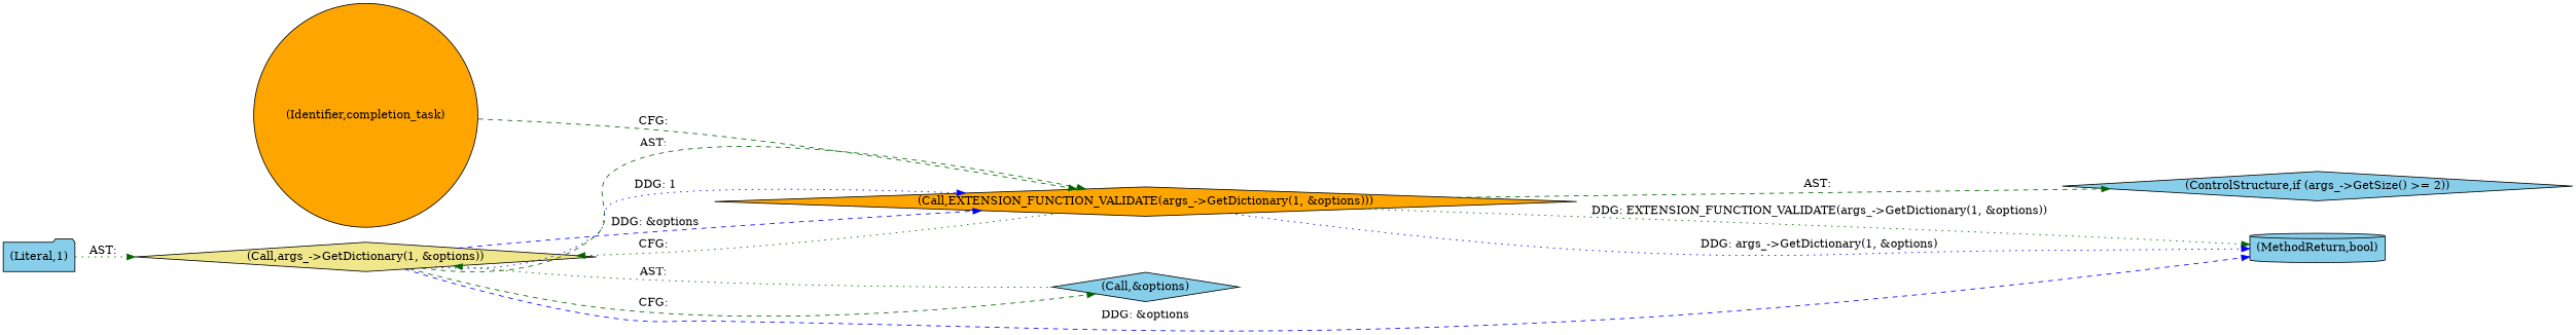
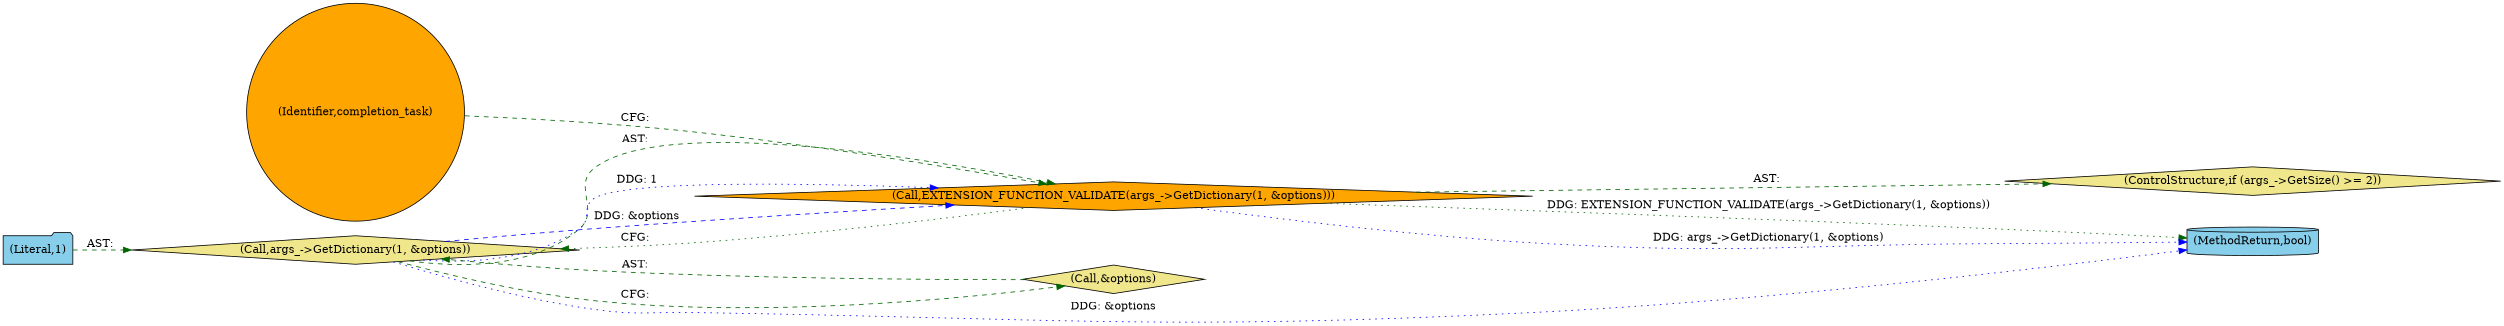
  digraph {
    rankdir=LR
    node [fillcolor=khaki shape=diamond style=filled]
    edge [color=darkgreen style=dashed]
    n1 [label="(Call,args_->GetDictionary(1, &options))"]
    n2 [fillcolor=orange label="(Call,EXTENSION_FUNCTION_VALIDATE(args_->GetDictionary(1, &options)))"]
    n3 [fillcolor=skyblue label="(MethodReturn,bool)" shape=cylinder]
-   n4 [fillcolor=skyblue label="(Call,&options)"]
-   n5 [fillcolor=skyblue label="(ControlStructure,if (args_->GetSize() >= 2))"]
+   n4 [label="(Call,&options)"]
+   n5 [label="(ControlStructure,if (args_->GetSize() >= 2))"]
    n6 [fillcolor=skyblue label="(Literal,1)" shape=folder]
    n7 [fillcolor=orange label="(Identifier,completion_task)" shape=circle]
    n1 -> n2 [label="AST: "]
    n1 -> n2 [color=blue label="DDG: 1" style=dotted]
    n1 -> n2 [color=blue label="DDG: &options"]
-   n1 -> n3 [color=blue label="DDG: &options"]
+   n1 -> n3 [color=blue label="DDG: &options" style=dotted]
    n1 -> n4 [label="CFG: "]
    n2 -> n1 [label="CFG: " style=dotted]
    n2 -> n3 [label="DDG: EXTENSION_FUNCTION_VALIDATE(args_->GetDictionary(1, &options))" style=dotted]
    n2 -> n3 [color=blue label="DDG: args_->GetDictionary(1, &options)" style=dotted]
    n2 -> n5 [label="AST: "]
-   n4 -> n1 [label="AST: " style=dotted]
-   n6 -> n1 [label="AST: " style=dotted]
+   n4 -> n1 [label="AST: "]
+   n6 -> n1 [label="AST: "]
    n7 -> n2 [label="CFG: "]
  }
